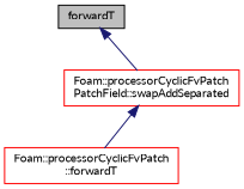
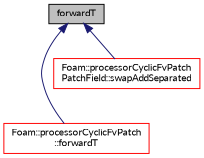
  digraph {
    fontname=Lato
    rankdir=TB
    node [color=red fontname=Lato fontsize=10 shape=record]
    edge [color=midnightblue dir=back fontname=Lato fontsize=10 labelfontname=FreeSans labelfontsize=10 style=solid]
    n1 [color=black fillcolor=grey75 fontcolor=black height=0.2 label=forwardT style=filled width=0.4]
    n2 [height=0.2 label="Foam::processorCyclicFvPatch\l::forwardT" width=0.4]
    n3 [height=0.2 label="Foam::processorCyclicFvPatch\lPatchField::swapAddSeparated" width=0.4]
-   n3 -> n2
+   n1 -> n2
    n1 -> n3
  }
